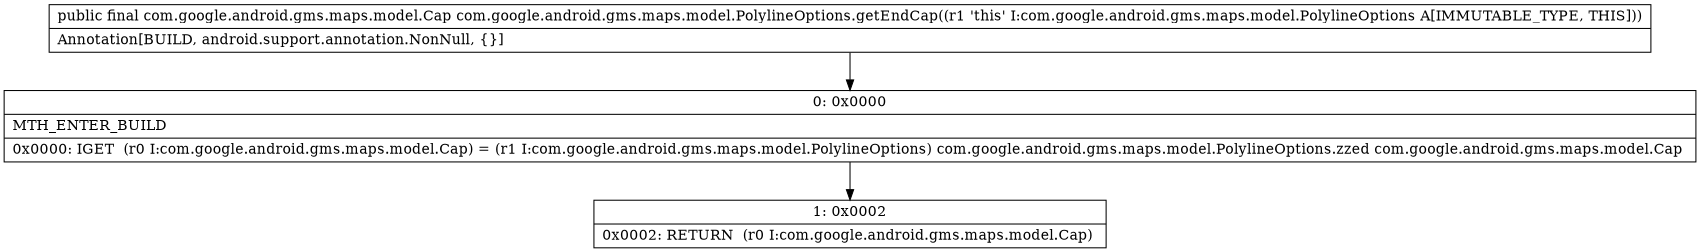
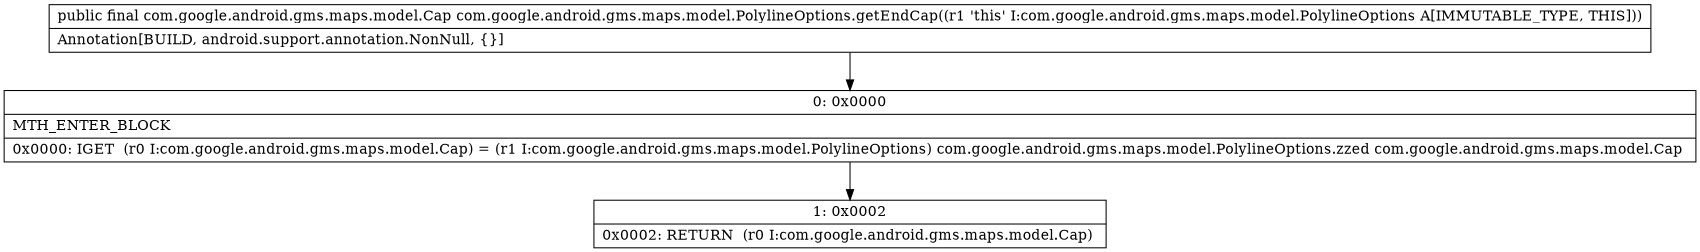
  digraph {
    node [shape=record]
-   n1 [label="{0\:\ 0x0000|MTH_ENTER_BUILD\l|0x0000: IGET  (r0 I:com.google.android.gms.maps.model.Cap) = (r1 I:com.google.android.gms.maps.model.PolylineOptions) com.google.android.gms.maps.model.PolylineOptions.zzed com.google.android.gms.maps.model.Cap \l}"]
+   n1 [label="{0\:\ 0x0000|MTH_ENTER_BLOCK\l|0x0000: IGET  (r0 I:com.google.android.gms.maps.model.Cap) = (r1 I:com.google.android.gms.maps.model.PolylineOptions) com.google.android.gms.maps.model.PolylineOptions.zzed com.google.android.gms.maps.model.Cap \l}"]
    n2 [label="{1\:\ 0x0002|0x0002: RETURN  (r0 I:com.google.android.gms.maps.model.Cap) \l}"]
    n3 [label="{public final com.google.android.gms.maps.model.Cap com.google.android.gms.maps.model.PolylineOptions.getEndCap((r1 'this' I:com.google.android.gms.maps.model.PolylineOptions A[IMMUTABLE_TYPE, THIS]))  | Annotation[BUILD, android.support.annotation.NonNull, \{\}]\l}"]
    n1 -> n2
    n3 -> n1
  }
